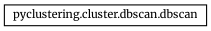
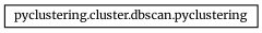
  digraph {
    rankdir=LR
    fontname=Merriweather
-   n1 [color=black fillcolor=white fontname=Merriweather fontsize=10 height=0.2 label="pyclustering.cluster.dbscan.dbscan" shape=record style=filled width=0.4]
+   n1 [color=black fillcolor=white fontname=Merriweather fontsize=10 height=0.2 label="pyclustering.cluster.dbscan.pyclustering" shape=record style=filled width=0.4]
  }
